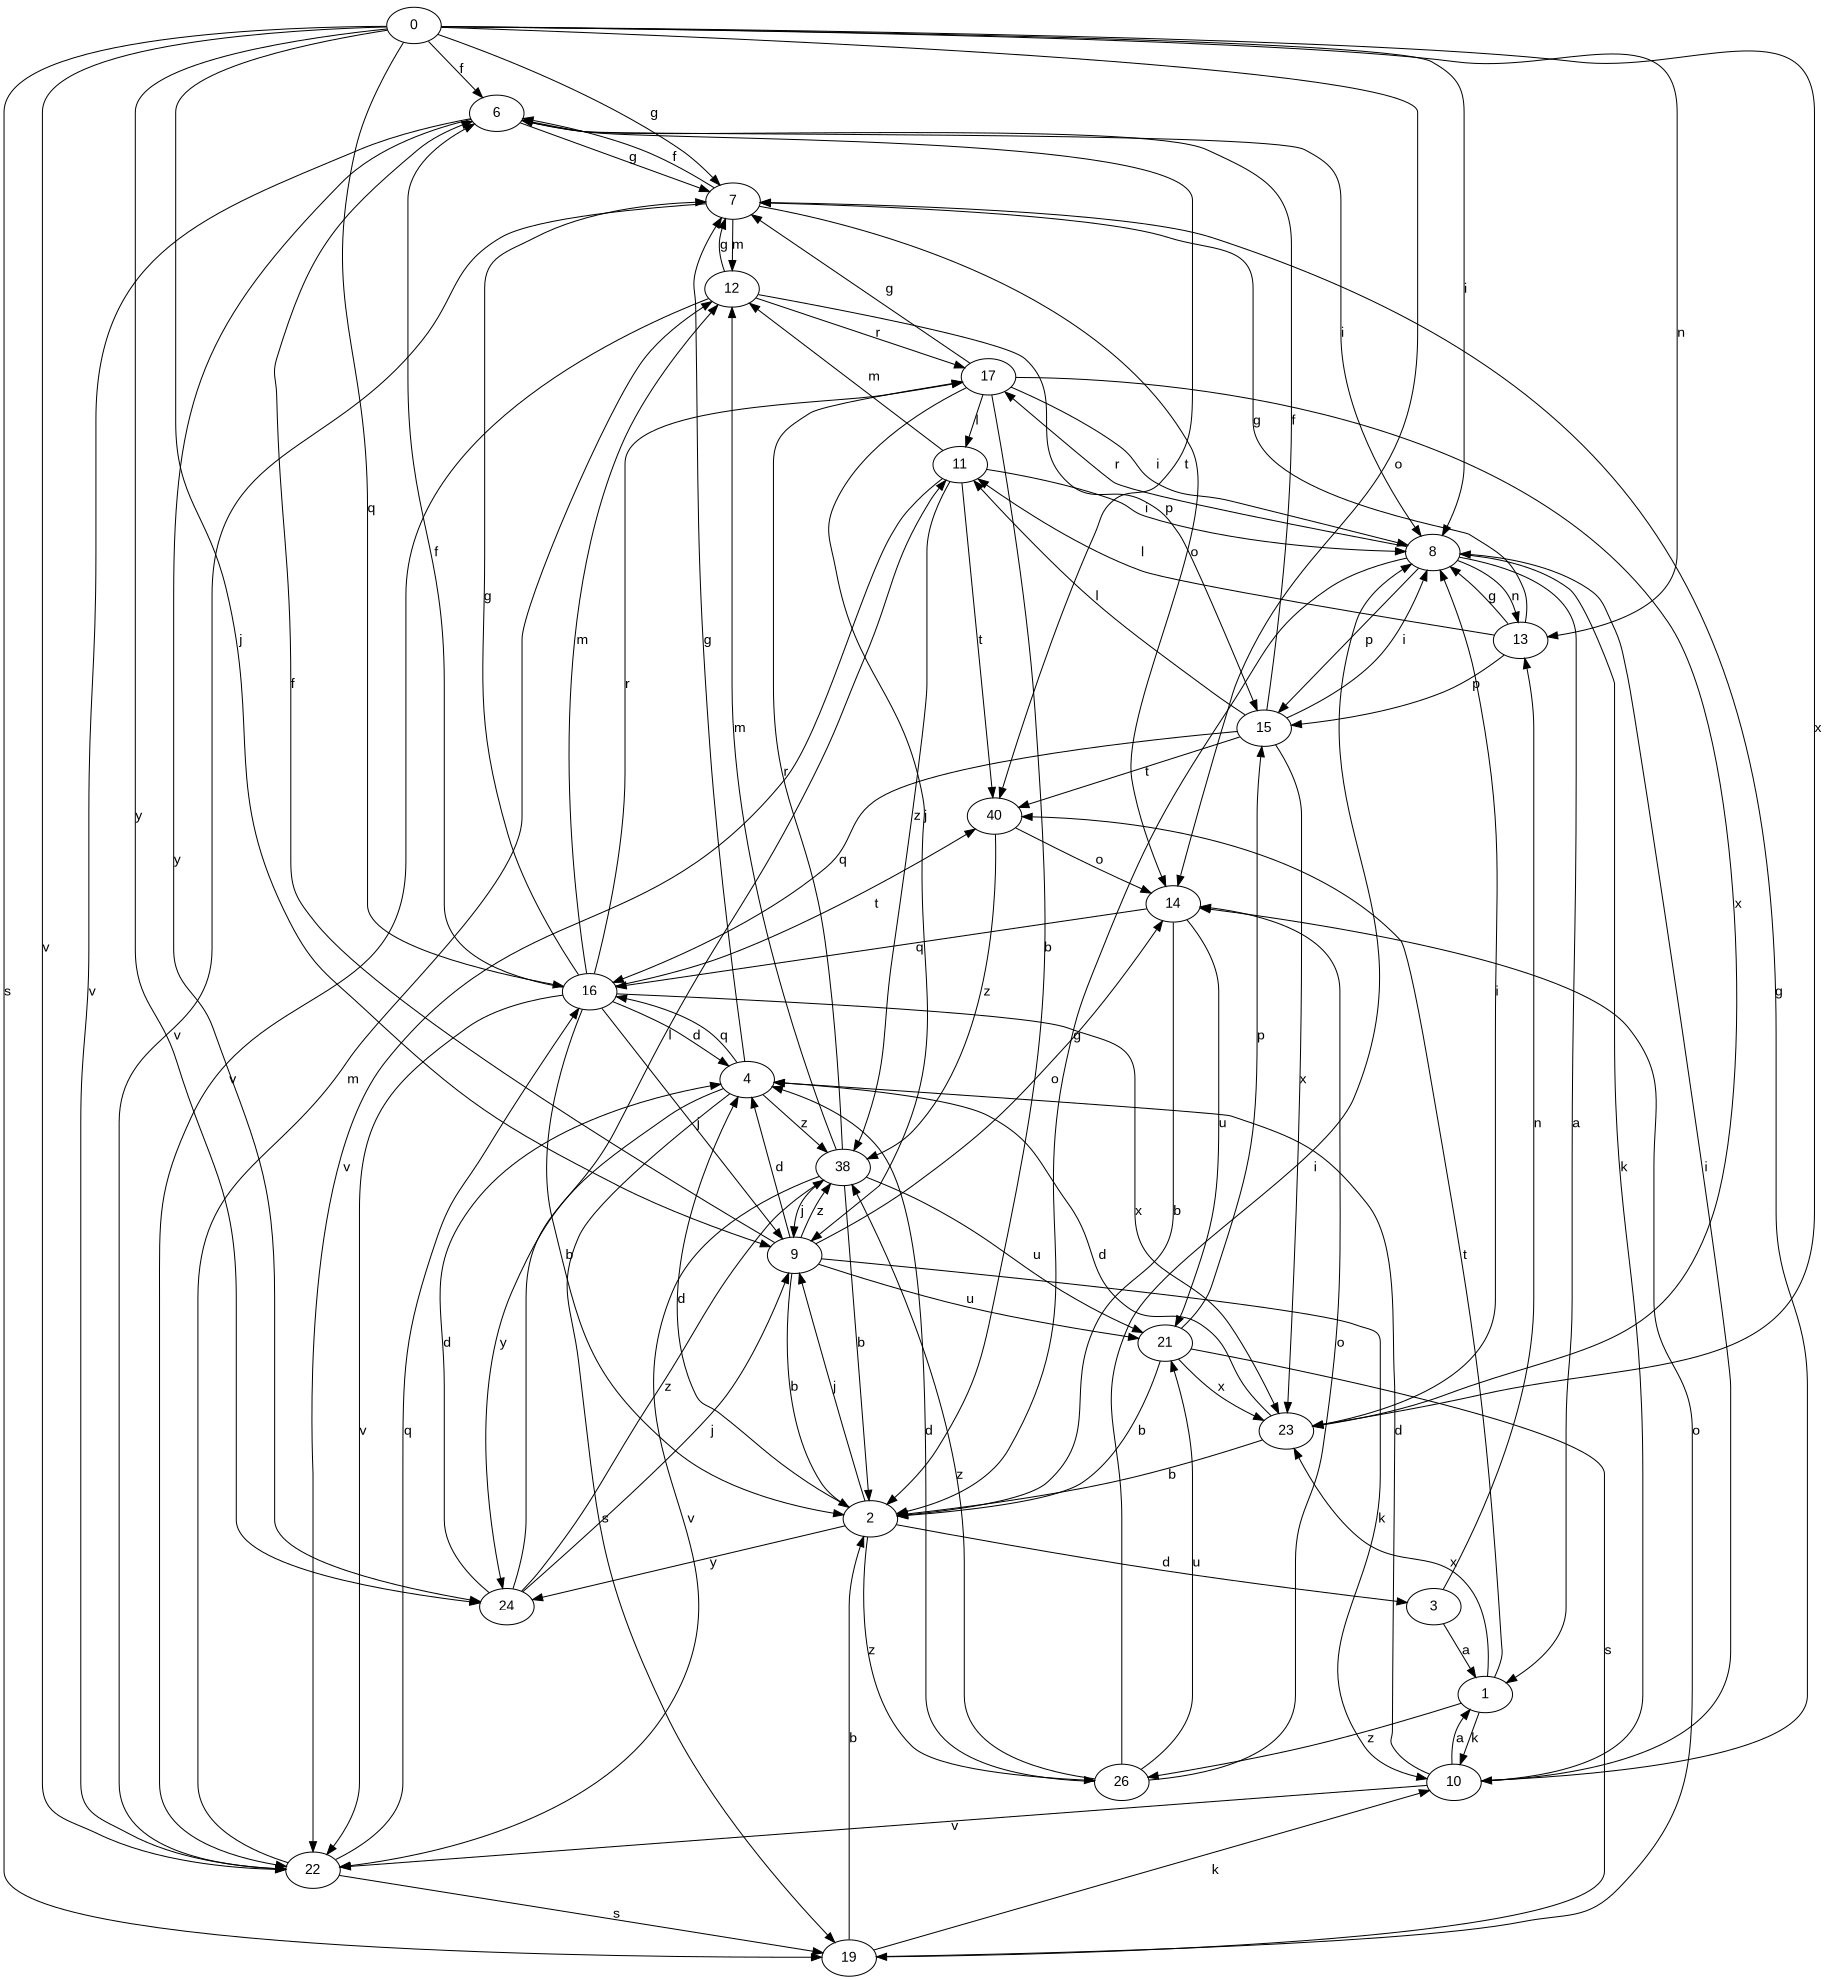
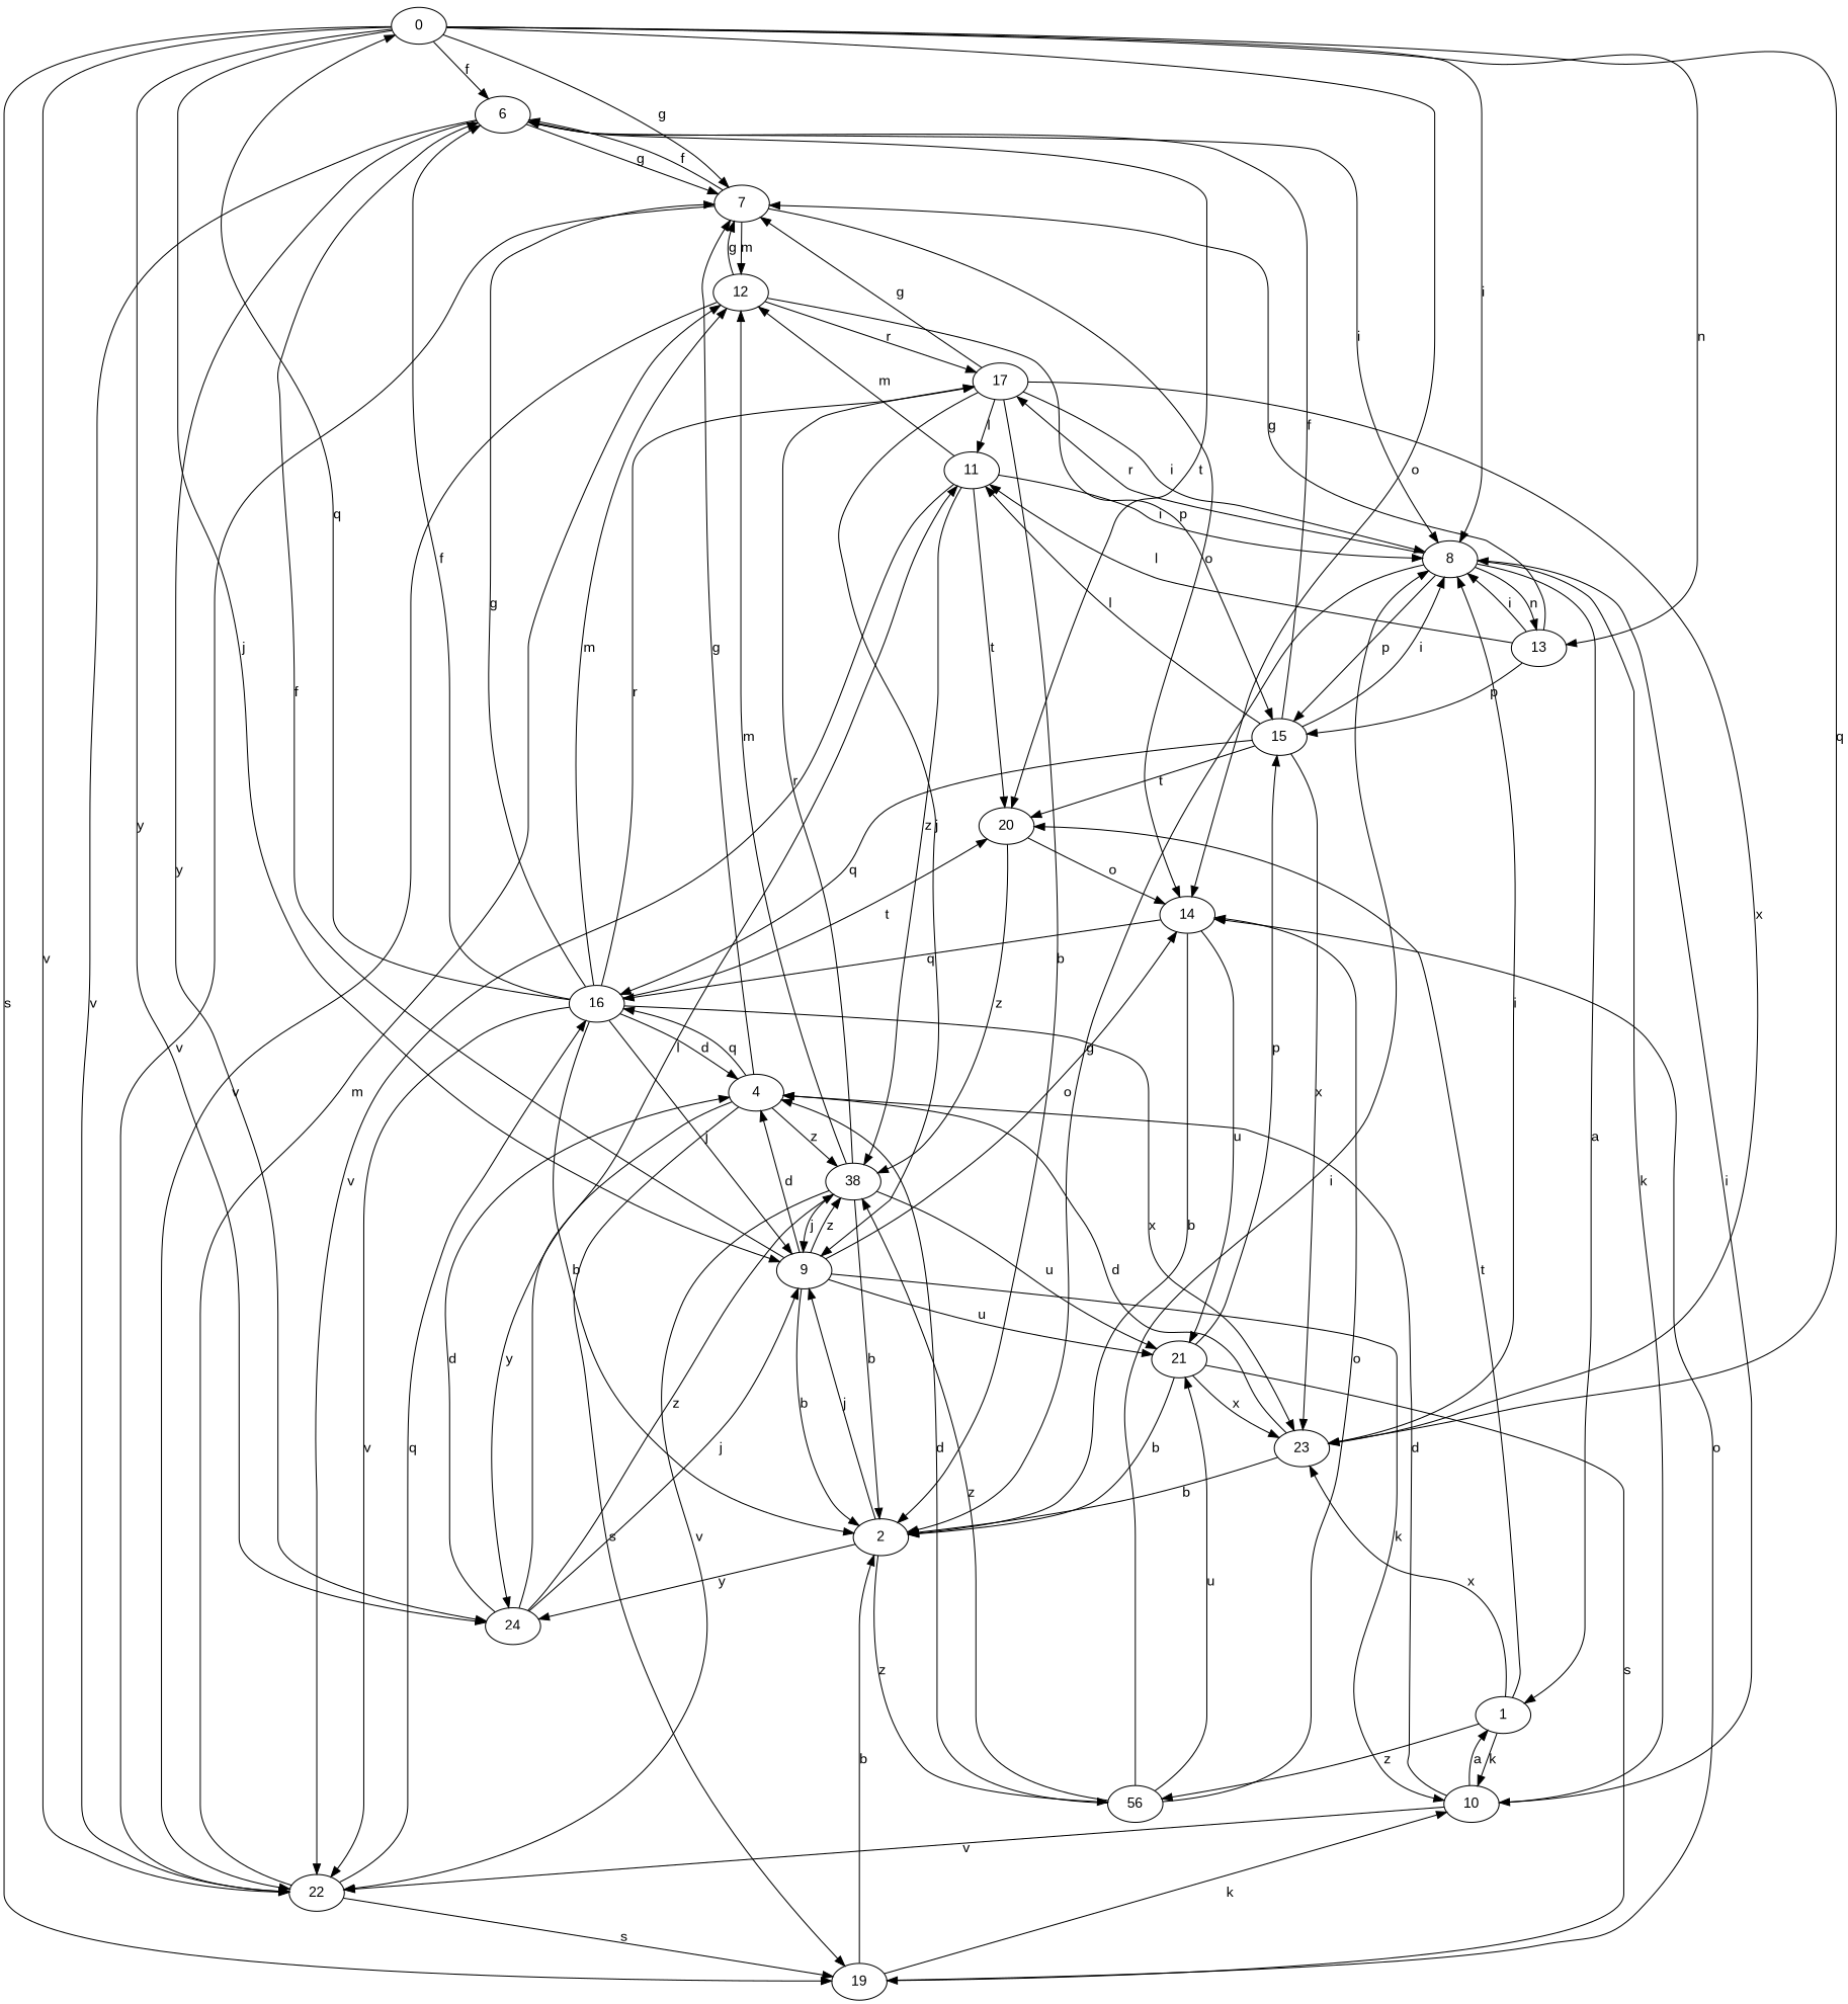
  strict digraph {
    fontname="Liberation Sans"
    node [fontname="Liberation Sans"]
    edge [fontname="Liberation Sans"]
    0
    6
    7
    8
    9
    13
    14
    16
    22
    23
    24
    19
-   20 [label=40]
+   20
    12
    1
    10
    15
    2
    17
    4
    n21 [label=38]
    21
    11
-   26
-   3
+   26 [label=56]
    0 -> 6 [label=f]
    0 -> 7 [label=g]
    0 -> 8 [label=i]
    0 -> 9 [label=j]
    0 -> 13 [label=n]
    0 -> 14 [label=o]
-   0 -> 16 [label=q]
+   16 -> 0 [label=q]
    0 -> 22 [label=v]
-   0 -> 23 [label=x]
+   0 -> 23 [label=q]
    0 -> 24 [label=y]
    0 -> 19 [label=s]
    6 -> 7 [label=g]
    6 -> 8 [label=i]
    6 -> 22 [label=v]
    6 -> 24 [label=y]
    6 -> 20 [label=t]
    7 -> 6 [label=f]
    7 -> 14 [label=o]
    7 -> 22 [label=v]
    7 -> 12 [label=m]
    8 -> 13 [label=n]
    8 -> 1 [label=a]
    8 -> 10 [label=k]
    8 -> 15 [label=p]
    8 -> 2 [label=g]
    8 -> 17 [label=r]
    9 -> 6 [label=f]
    9 -> 14 [label=o]
    9 -> 10 [label=k]
    9 -> 2 [label=b]
    9 -> 4 [label=d]
    9 -> n21 [label=z]
    9 -> 21 [label=u]
    13 -> 7 [label=g]
-   13 -> 8 [label=g]
+   13 -> 8 [label=i]
    13 -> 15 [label=p]
    13 -> 11 [label=l]
    14 -> 16 [label=q]
    14 -> 2 [label=b]
    14 -> 21 [label=u]
    16 -> 6 [label=f]
    16 -> 7 [label=g]
    16 -> 9 [label=j]
    16 -> 22 [label=v]
    16 -> 23 [label=x]
    16 -> 20 [label=t]
    16 -> 12 [label=m]
    16 -> 2 [label=b]
    16 -> 17 [label=r]
    16 -> 4 [label=d]
    22 -> 16 [label=q]
    22 -> 19 [label=s]
    22 -> 12 [label=m]
    23 -> 8 [label=i]
    23 -> 2 [label=b]
    23 -> 4 [label=d]
    24 -> 9 [label=j]
    24 -> 4 [label=d]
    24 -> n21 [label=z]
    24 -> 11 [label=l]
    19 -> 14 [label=o]
    19 -> 10 [label=k]
    19 -> 2 [label=b]
    20 -> 14 [label=o]
    20 -> n21 [label=z]
    12 -> 7 [label=g]
    12 -> 22 [label=v]
    12 -> 15 [label=p]
    12 -> 17 [label=r]
    1 -> 23 [label=x]
    1 -> 20 [label=t]
    1 -> 10 [label=k]
    1 -> 26 [label=z]
-   10 -> 7 [label=g]
    10 -> 8 [label=i]
    10 -> 22 [label=v]
    10 -> 1 [label=a]
    10 -> 4 [label=d]
    15 -> 6 [label=f]
    15 -> 8 [label=i]
    15 -> 16 [label=q]
    15 -> 23 [label=x]
    15 -> 20 [label=t]
    15 -> 11 [label=l]
    2 -> 9 [label=j]
    2 -> 24 [label=y]
-   2 -> 4 [label=d]
    2 -> 26 [label=z]
-   2 -> 3 [label=d]
    17 -> 7 [label=g]
    17 -> 8 [label=i]
    17 -> 9 [label=j]
    17 -> 23 [label=x]
    17 -> 2 [label=b]
    17 -> 11 [label=l]
    4 -> 7 [label=g]
    4 -> 16 [label=q]
    4 -> 24 [label=y]
    4 -> 19 [label=s]
    4 -> n21 [label=z]
    n21 -> 9 [label=j]
    n21 -> 22 [label=v]
    n21 -> 12 [label=m]
    n21 -> 2 [label=b]
    n21 -> 17 [label=r]
    n21 -> 21 [label=u]
    21 -> 23 [label=x]
    21 -> 19 [label=s]
    21 -> 15 [label=p]
    21 -> 2 [label=b]
    11 -> 8 [label=i]
    11 -> 22 [label=v]
    11 -> 20 [label=t]
    11 -> 12 [label=m]
    11 -> n21 [label=z]
    26 -> 8 [label=i]
    26 -> 14 [label=o]
    26 -> 4 [label=d]
    26 -> n21 [label=z]
    26 -> 21 [label=u]
-   3 -> 13 [label=n]
-   3 -> 1 [label=a]
  }
